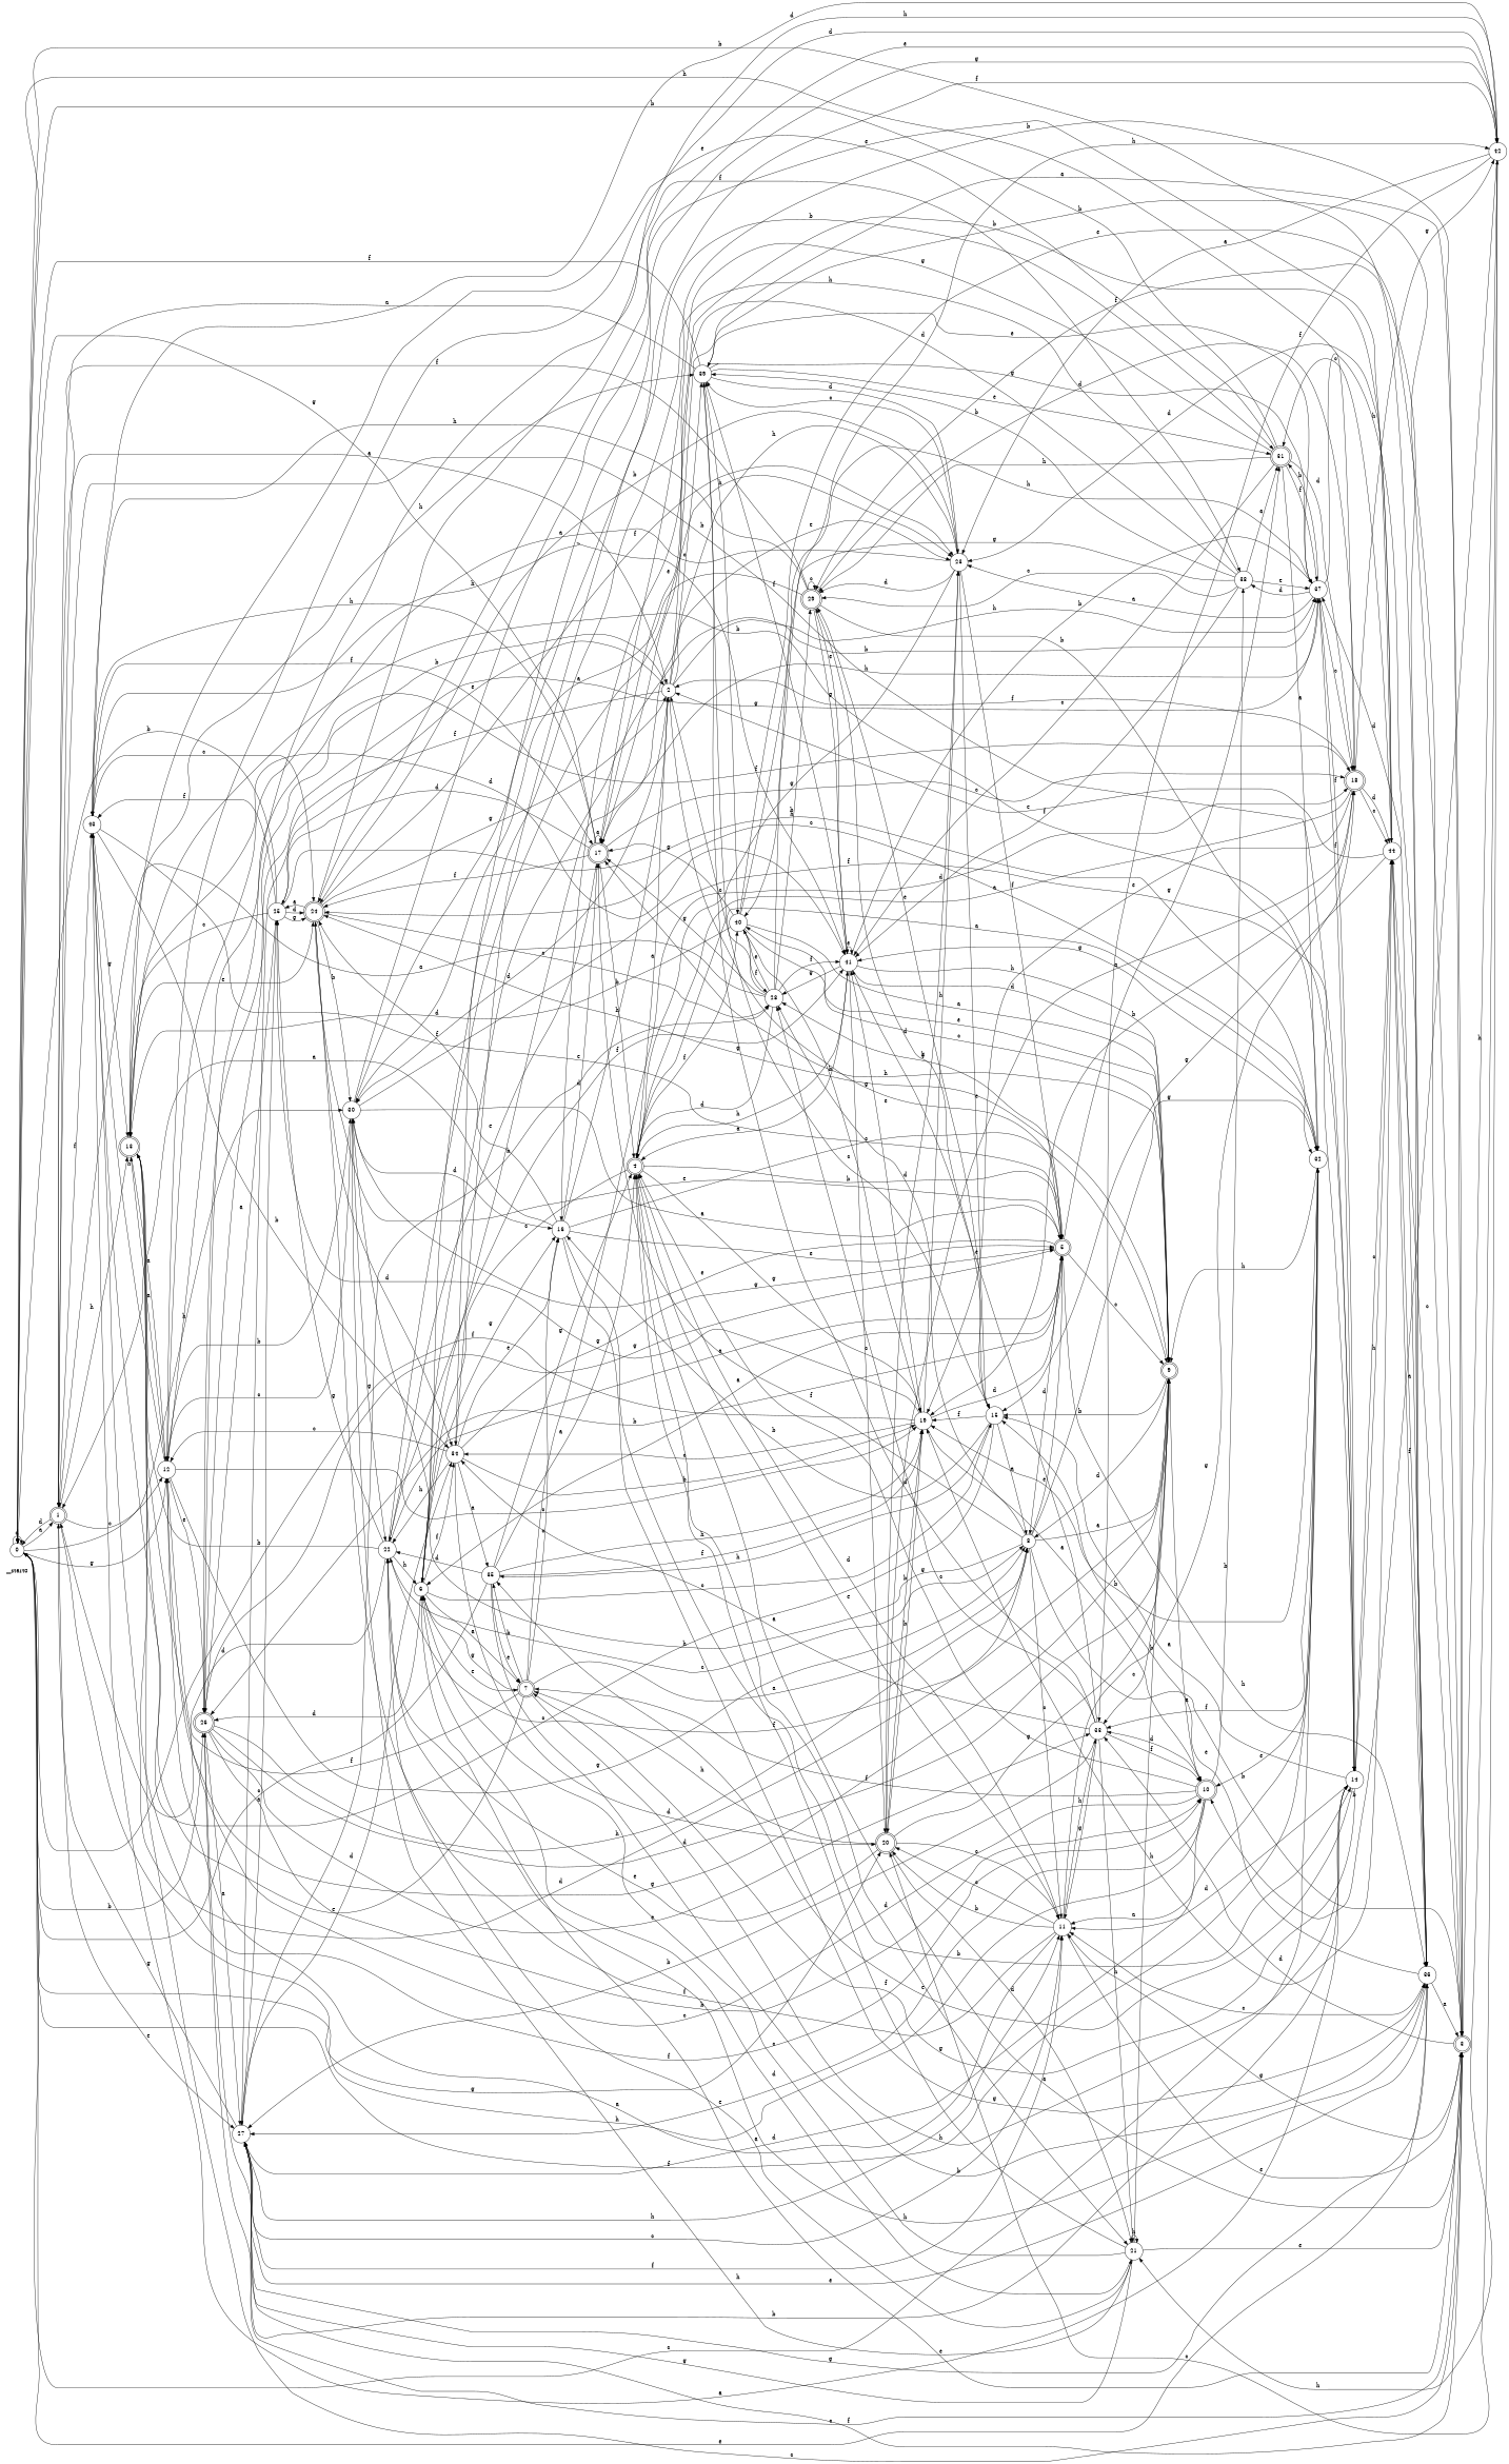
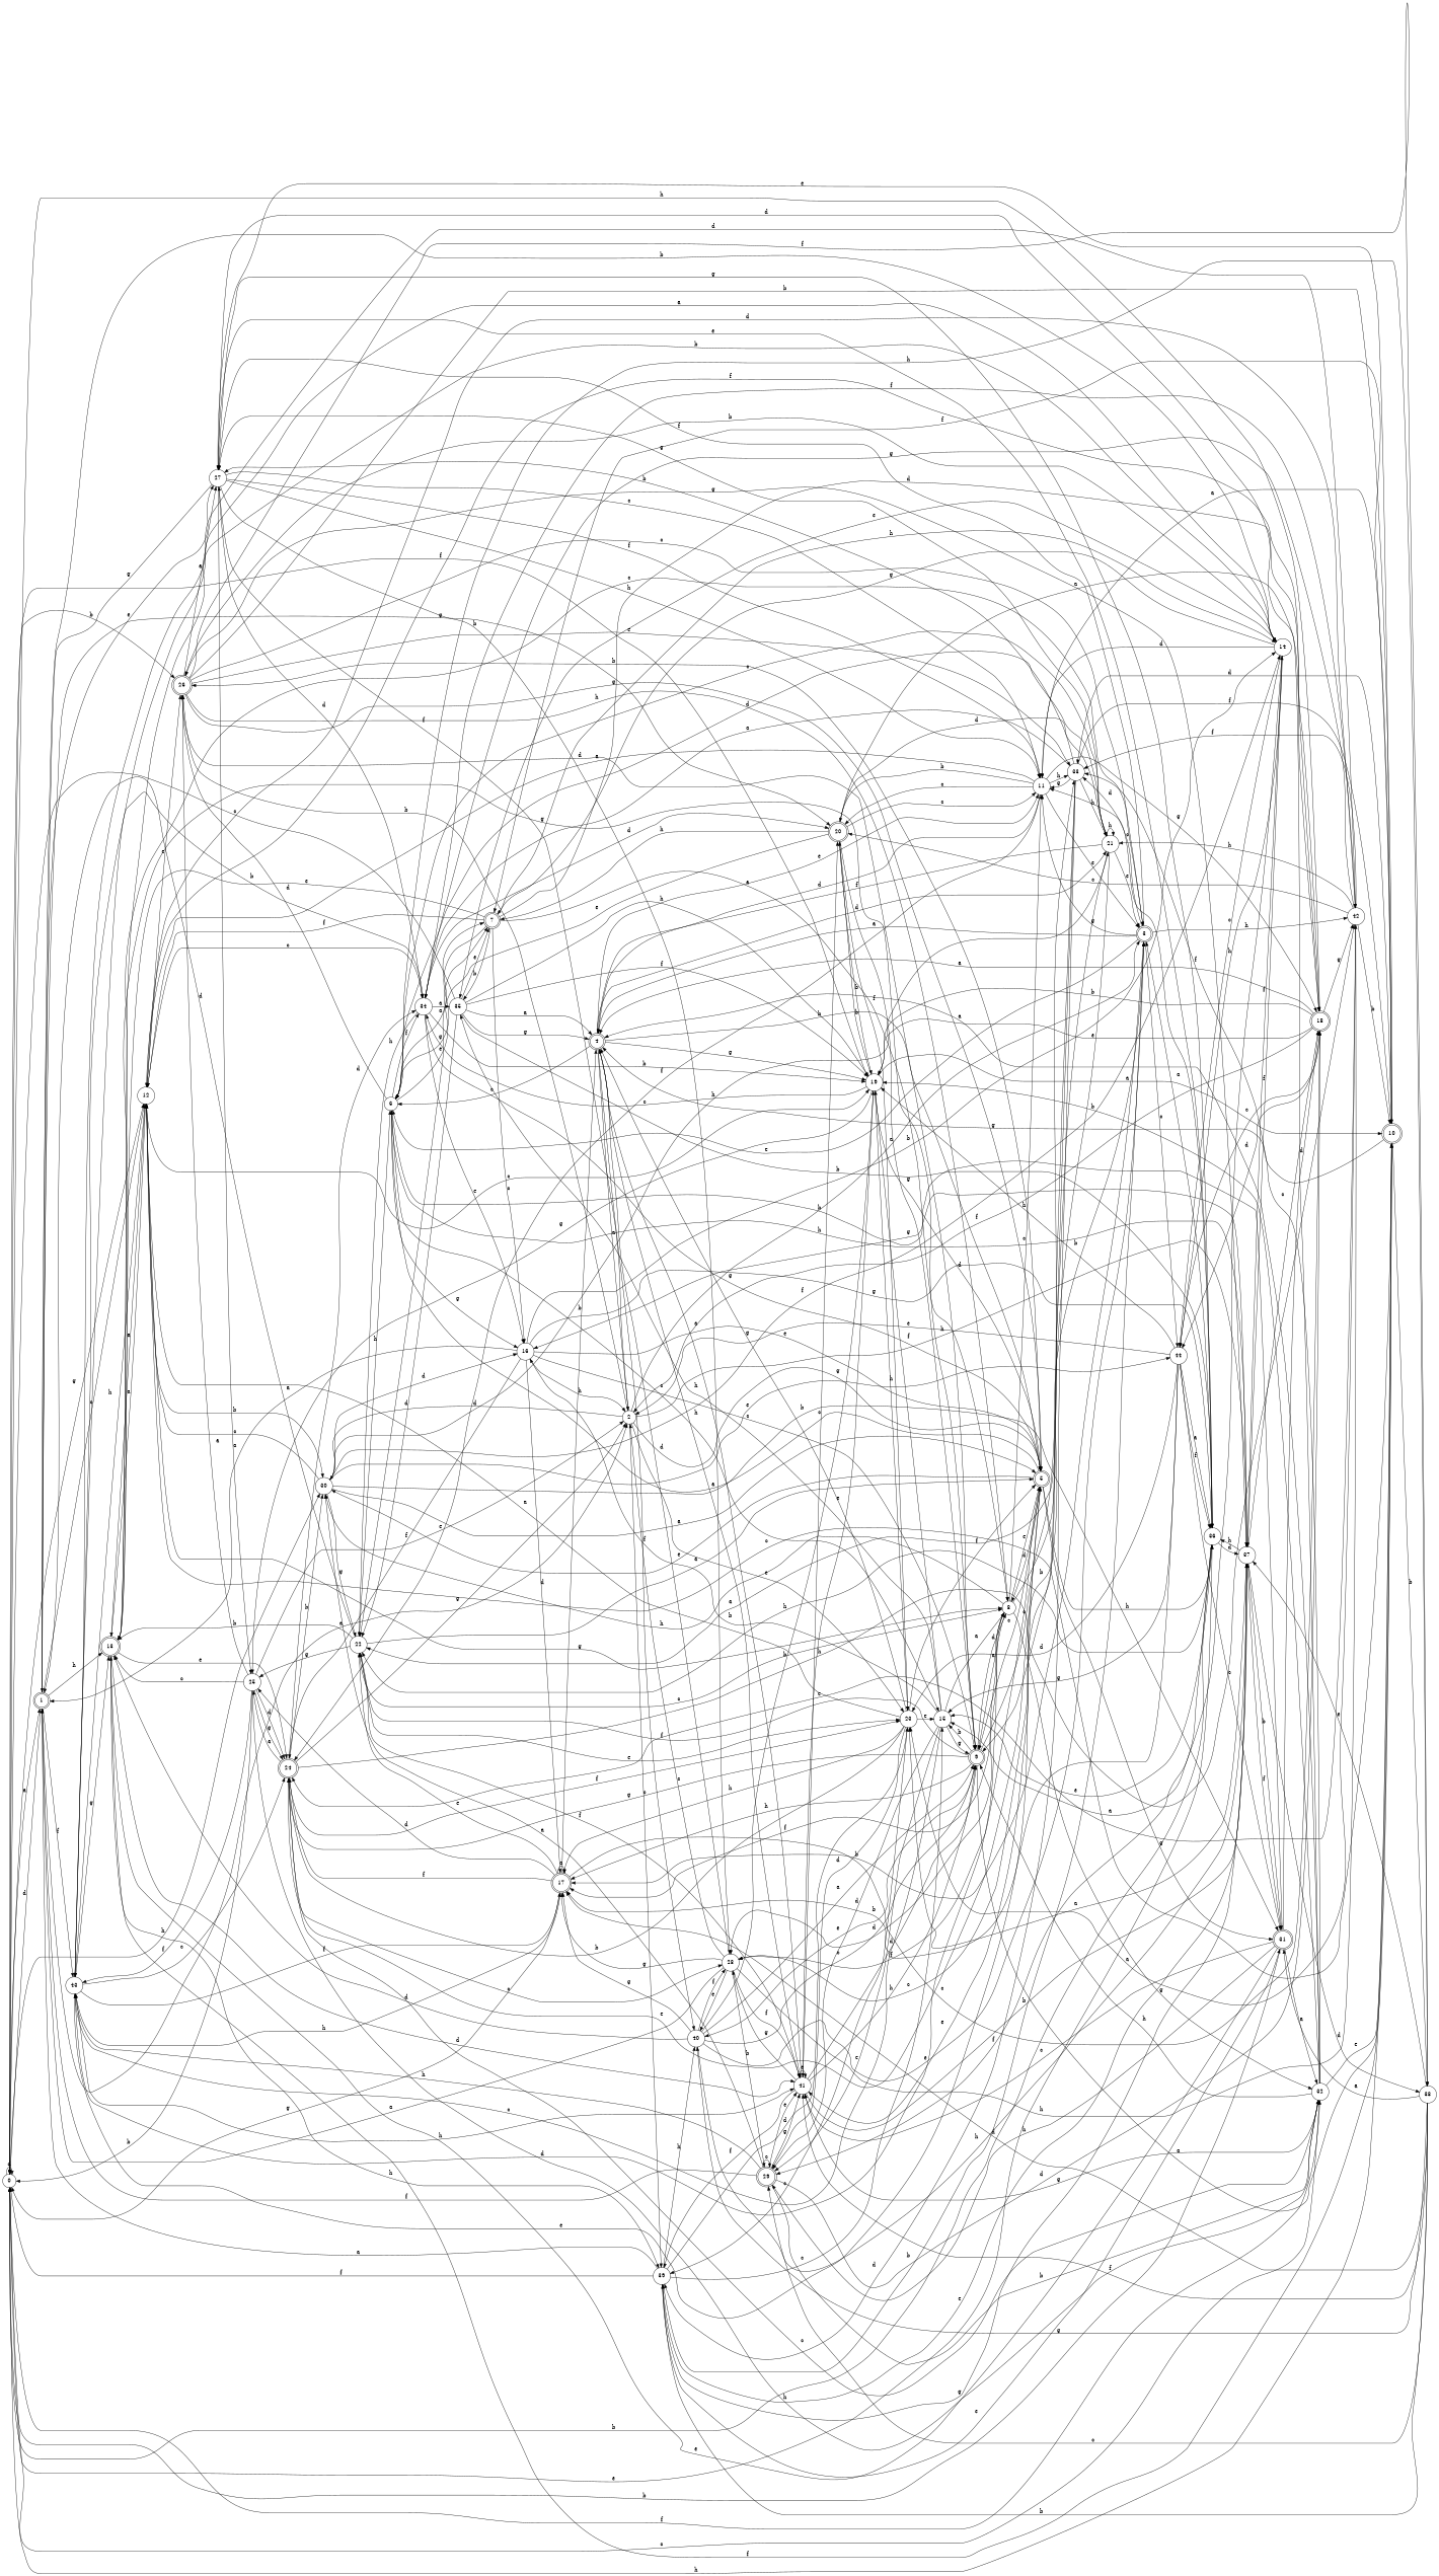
  digraph {
    rankdir=LR
    node [shape=circle color=black fillcolor=white style=filled]
-   __start0 [shape=none color="" fillcolor="" style=""]
    n2 [label=0]
    n3 [label=1 shape=doublecircle style="rounded,filled"]
    n4 [label=12]
    n5 [label=26 shape=doublecircle style="rounded,filled"]
    n6 [label=30]
    n7 [label=32]
    n8 [label=36]
    n9 [label=2]
    n10 [label=13 shape=doublecircle style="rounded,filled"]
    n11 [label=14]
    n12 [label=20 shape=doublecircle style="rounded,filled"]
    n13 [label=27]
    n14 [label=43]
    n15 [label=42]
    n16 [label=19]
    n17 [label=8]
    n18 [label=18 shape=doublecircle style="rounded,filled"]
    n19 [label=3 shape=doublecircle style="rounded,filled"]
    n20 [label=5 shape=doublecircle style="rounded,filled"]
    n21 [label=33]
    n22 [label=9 shape=doublecircle style="rounded,filled"]
    n23 [label=10 shape=doublecircle style="rounded,filled"]
    n24 [label=38]
    n25 [label=44]
    n26 [label=21]
    n27 [label=31 shape=doublecircle style="rounded,filled"]
    n28 [label=16]
    n29 [label=22]
    n30 [label=4 shape=doublecircle]
    n31 [label=41]
    n32 [label=24 shape=doublecircle style="rounded,filled"]
    n33 [label=37]
    n34 [label=11]
    n35 [label=15]
    n36 [label=29 shape=doublecircle style="rounded,filled"]
    n37 [label=23]
    n38 [label=39]
    n39 [label=35]
    n40 [label=7 shape=doublecircle style="rounded,filled"]
    n41 [label=28]
    n42 [label=34]
    n43 [label=25]
    n44 [label=17 shape=doublecircle style="rounded,filled"]
    n45 [label=6]
    n46 [label=40]
    n2 -> n2 [label=d]
    n2 -> n3 [label=a]
    n2 -> n4 [label=g]
    n2 -> n5 [label=b]
    n2 -> n6 [label=h]
    n2 -> n7 [label=c]
    n2 -> n7 [label=f]
    n2 -> n8 [label=e]
    n3 -> n2 [label=d]
    n3 -> n4 [label=c]
    n3 -> n9 [label=a]
    n3 -> n10 [label=h]
    n3 -> n11 [label=b]
    n3 -> n12 [label=g]
    n3 -> n13 [label=e]
    n3 -> n14 [label=f]
    n4 -> n5 [label=e]
    n4 -> n6 [label=b]
    n4 -> n10 [label=a]
    n4 -> n14 [label=h]
    n4 -> n15 [label=d]
    n4 -> n16 [label=c]
    n4 -> n17 [label=g]
    n4 -> n18 [label=f]
    n5 -> n13 [label=a]
    n5 -> n17 [label=h]
    n5 -> n19 [label=c]
    n5 -> n20 [label=g]
    n5 -> n21 [label=e]
    n5 -> n22 [label=d]
    n5 -> n23 [label=b]
    n5 -> n24 [label=f]
    n6 -> n4 [label=c]
    n6 -> n11 [label=f]
    n6 -> n20 [label=a]
    n6 -> n25 [label=e]
    n6 -> n26 [label=h]
    n6 -> n27 [label=b]
    n6 -> n28 [label=d]
    n6 -> n29 [label=g]
    n7 -> n13 [label=d]
    n7 -> n16 [label=b]
    n7 -> n21 [label=f]
    n7 -> n22 [label=h]
    n7 -> n23 [label=e]
    n7 -> n30 [label=a]
    n7 -> n31 [label=g]
    n7 -> n32 [label=c]
    n8 -> n2 [label=b]
    n8 -> n13 [label=g]
    n8 -> n19 [label=a]
    n8 -> n29 [label=h]
    n8 -> n33 [label=d]
    n8 -> n34 [label=c]
    n8 -> n35 [label=e]
    n8 -> n36 [label=f]
    n9 -> n5 [label=b]
    n9 -> n6 [label=d]
    n9 -> n13 [label=f]
    n9 -> n19 [label=a]
    n9 -> n20 [label=g]
    n9 -> n33 [label=h]
    n9 -> n37 [label=e]
    n9 -> n38 [label=c]
    n10 -> n4 [label=a]
    n10 -> n11 [label=b]
    n10 -> n19 [label=c]
    n10 -> n22 [label=g]
    n10 -> n23 [label=f]
    n10 -> n31 [label=d]
    n10 -> n32 [label=e]
    n10 -> n38 [label=h]
    n11 -> n5 [label=b]
    n11 -> n25 [label=c]
    n11 -> n25 [label=h]
    n11 -> n33 [label=f]
    n11 -> n34 [label=d]
    n11 -> n35 [label=a]
    n11 -> n39 [label=e]
    n11 -> n40 [label=g]
    n12 -> n16 [label=b]
    n12 -> n18 [label=a]
    n12 -> n22 [label=g]
    n12 -> n26 [label=d]
    n12 -> n29 [label=e]
    n12 -> n34 [label=c]
-   n12 -> n37 [label=h]
+   n12 -> n37 [label=f]
    n12 -> n40 [label=h]
    n13 -> n3 [label=g]
    n13 -> n8 [label=e]
    n13 -> n34 [label=c]
    n13 -> n34 [label=f]
    n13 -> n34 [label=h]
    n13 -> n41 [label=b]
    n13 -> n42 [label=d]
    n13 -> n43 [label=a]
    n14 -> n10 [label=g]
    n14 -> n11 [label=a]
    n14 -> n17 [label=d]
    n14 -> n20 [label=e]
    n14 -> n31 [label=h]
    n14 -> n32 [label=c]
    n14 -> n42 [label=b]
    n14 -> n44 [label=f]
    n15 -> n12 [label=c]
    n15 -> n14 [label=d]
    n15 -> n21 [label=f]
    n15 -> n23 [label=b]
    n15 -> n26 [label=h]
    n15 -> n32 [label=e]
    n15 -> n37 [label=a]
    n15 -> n42 [label=g]
    n16 -> n2 [label=f]
    n16 -> n12 [label=b]
    n16 -> n20 [label=d]
    n16 -> n23 [label=a]
    n16 -> n31 [label=e]
    n16 -> n37 [label=h]
    n16 -> n42 [label=c]
    n16 -> n43 [label=g]
    n17 -> n6 [label=h]
    n17 -> n7 [label=g]
    n17 -> n19 [label=b]
    n17 -> n20 [label=e]
    n17 -> n22 [label=a]
    n17 -> n34 [label=c]
    n17 -> n41 [label=d]
    n17 -> n44 [label=f]
    n18 -> n2 [label=h]
    n18 -> n9 [label=f]
    n18 -> n15 [label=g]
    n18 -> n16 [label=b]
    n18 -> n16 [label=e]
    n18 -> n25 [label=c]
    n18 -> n25 [label=d]
    n18 -> n30 [label=a]
    n19 -> n13 [label=f]
    n19 -> n15 [label=h]
    n19 -> n21 [label=d]
    n19 -> n25 [label=c]
    n19 -> n30 [label=a]
    n19 -> n34 [label=g]
    n19 -> n44 [label=b]
    n19 -> n45 [label=e]
    n20 -> n5 [label=b]
    n20 -> n6 [label=e]
    n20 -> n8 [label=h]
    n20 -> n17 [label=d]
    n20 -> n22 [label=c]
    n20 -> n27 [label=g]
    n20 -> n41 [label=f]
    n20 -> n45 [label=a]
    n21 -> n13 [label=b]
    n21 -> n23 [label=f]
    n21 -> n26 [label=h]
    n21 -> n31 [label=e]
    n21 -> n34 [label=g]
    n21 -> n38 [label=d]
    n21 -> n41 [label=c]
    n21 -> n42 [label=a]
    n22 -> n17 [label=d]
    n22 -> n21 [label=c]
    n22 -> n23 [label=a]
    n22 -> n29 [label=f]
    n22 -> n32 [label=g]
    n22 -> n35 [label=b]
    n22 -> n44 [label=h]
    n22 -> n46 [label=e]
    n23 -> n2 [label=h]
    n23 -> n4 [label=c]
    n23 -> n13 [label=e]
    n23 -> n21 [label=d]
    n23 -> n24 [label=b]
    n23 -> n30 [label=g]
    n23 -> n34 [label=a]
    n23 -> n40 [label=f]
    n24 -> n27 [label=a]
    n24 -> n31 [label=f]
    n24 -> n33 [label=e]
    n24 -> n36 [label=c]
    n24 -> n38 [label=b]
    n24 -> n44 [label=d]
    n24 -> n45 [label=h]
    n24 -> n46 [label=g]
    n25 -> n8 [label=a]
    n25 -> n8 [label=f]
    n25 -> n9 [label=e]
    n25 -> n16 [label=h]
    n25 -> n27 [label=c]
    n25 -> n35 [label=g]
    n25 -> n37 [label=d]
    n25 -> n44 [label=b]
    n26 -> n13 [label=g]
    n26 -> n19 [label=e]
    n26 -> n22 [label=b]
    n26 -> n26 [label=h]
    n26 -> n29 [label=a]
    n26 -> n30 [label=f]
    n26 -> n45 [label=c]
    n26 -> n45 [label=d]
    n27 -> n2 [label=b]
    n27 -> n7 [label=a]
    n27 -> n10 [label=e]
    n27 -> n18 [label=d]
    n27 -> n28 [label=g]
    n27 -> n31 [label=c]
    n27 -> n33 [label=f]
    n27 -> n36 [label=h]
    n28 -> n3 [label=a]
    n28 -> n8 [label=g]
    n28 -> n9 [label=h]
    n28 -> n11 [label=b]
    n28 -> n20 [label=e]
    n28 -> n22 [label=c]
    n28 -> n32 [label=f]
    n28 -> n44 [label=d]
    n29 -> n3 [label=d]
    n29 -> n10 [label=b]
    n29 -> n17 [label=c]
    n29 -> n20 [label=a]
    n29 -> n31 [label=f]
    n29 -> n37 [label=e]
    n29 -> n43 [label=g]
    n29 -> n45 [label=h]
    n30 -> n9 [label=a]
    n30 -> n16 [label=g]
    n30 -> n20 [label=b]
    n30 -> n26 [label=d]
    n30 -> n31 [label=h]
    n30 -> n34 [label=e]
    n30 -> n45 [label=c]
    n30 -> n46 [label=f]
    n31 -> n12 [label=c]
    n31 -> n22 [label=d]
    n31 -> n22 [label=h]
    n31 -> n30 [label=a]
    n31 -> n31 [label=e]
    n31 -> n33 [label=b]
    n31 -> n38 [label=f]
    n31 -> n41 [label=g]
    n32 -> n6 [label=b]
    n32 -> n9 [label=g]
    n32 -> n15 [label=h]
    n32 -> n20 [label=e]
    n32 -> n37 [label=f]
    n32 -> n41 [label=c]
    n32 -> n42 [label=d]
    n32 -> n43 [label=a]
    n33 -> n5 [label=g]
    n33 -> n8 [label=h]
    n33 -> n11 [label=f]
    n33 -> n18 [label=c]
    n33 -> n24 [label=d]
    n33 -> n27 [label=b]
    n33 -> n37 [label=a]
    n33 -> n38 [label=e]
    n34 -> n4 [label=a]
    n34 -> n12 [label=b]
    n34 -> n12 [label=c]
    n34 -> n18 [label=g]
    n34 -> n19 [label=e]
    n34 -> n21 [label=h]
    n34 -> n30 [label=d]
    n34 -> n32 [label=f]
    n35 -> n14 [label=c]
    n35 -> n16 [label=f]
    n35 -> n17 [label=a]
+   n35 -> n22 [label=g]
    n35 -> n28 [label=b]
    n35 -> n36 [label=d]
    n35 -> n36 [label=e]
    n35 -> n39 [label=h]
    n36 -> n3 [label=f]
    n36 -> n6 [label=a]
    n36 -> n7 [label=b]
    n36 -> n14 [label=h]
    n36 -> n18 [label=d]
    n36 -> n31 [label=e]
    n36 -> n31 [label=g]
    n36 -> n36 [label=c]
    n37 -> n4 [label=a]
    n37 -> n20 [label=f]
    n37 -> n30 [label=g]
    n37 -> n32 [label=b]
    n37 -> n35 [label=e]
    n37 -> n36 [label=d]
    n37 -> n38 [label=c]
    n37 -> n44 [label=h]
    n38 -> n2 [label=f]
    n38 -> n3 [label=a]
    n38 -> n19 [label=b]
    n38 -> n27 [label=e]
    n38 -> n33 [label=g]
    n38 -> n35 [label=c]
    n38 -> n37 [label=d]
    n38 -> n46 [label=h]
    n39 -> n2 [label=c]
    n39 -> n8 [label=b]
    n39 -> n16 [label=f]
    n39 -> n16 [label=h]
    n39 -> n29 [label=d]
    n39 -> n30 [label=a]
    n39 -> n30 [label=g]
    n39 -> n40 [label=e]
    n40 -> n4 [label=f]
    n40 -> n10 [label=e]
    n40 -> n11 [label=h]
    n40 -> n17 [label=a]
    n40 -> n18 [label=d]
    n40 -> n28 [label=c]
    n40 -> n39 [label=b]
    n40 -> n45 [label=g]
    n41 -> n3 [label=a]
    n41 -> n9 [label=c]
    n41 -> n15 [label=h]
    n41 -> n30 [label=d]
    n41 -> n31 [label=f]
    n41 -> n36 [label=b]
    n41 -> n44 [label=g]
    n41 -> n46 [label=e]
    n42 -> n4 [label=c]
    n42 -> n12 [label=d]
    n42 -> n15 [label=f]
    n42 -> n16 [label=b]
    n42 -> n20 [label=g]
    n42 -> n28 [label=e]
    n42 -> n29 [label=h]
    n42 -> n39 [label=a]
    n43 -> n2 [label=b]
    n43 -> n5 [label=a]
    n43 -> n7 [label=h]
    n43 -> n9 [label=e]
    n43 -> n10 [label=c]
    n43 -> n14 [label=f]
    n43 -> n32 [label=d]
    n43 -> n32 [label=g]
    n44 -> n2 [label=g]
    n44 -> n14 [label=h]
    n44 -> n18 [label=c]
    n44 -> n29 [label=e]
    n44 -> n30 [label=b]
    n44 -> n32 [label=f]
    n44 -> n43 [label=d]
    n44 -> n44 [label=a]
    n45 -> n5 [label=d]
    n45 -> n28 [label=g]
    n45 -> n33 [label=b]
    n45 -> n33 [label=h]
    n45 -> n35 [label=c]
    n45 -> n40 [label=a]
    n45 -> n40 [label=e]
    n45 -> n42 [label=f]
    n46 -> n10 [label=d]
    n46 -> n16 [label=b]
    n46 -> n19 [label=e]
    n46 -> n22 [label=a]
    n46 -> n22 [label=c]
    n46 -> n33 [label=h]
    n46 -> n41 [label=f]
    n46 -> n44 [label=g]
  }
